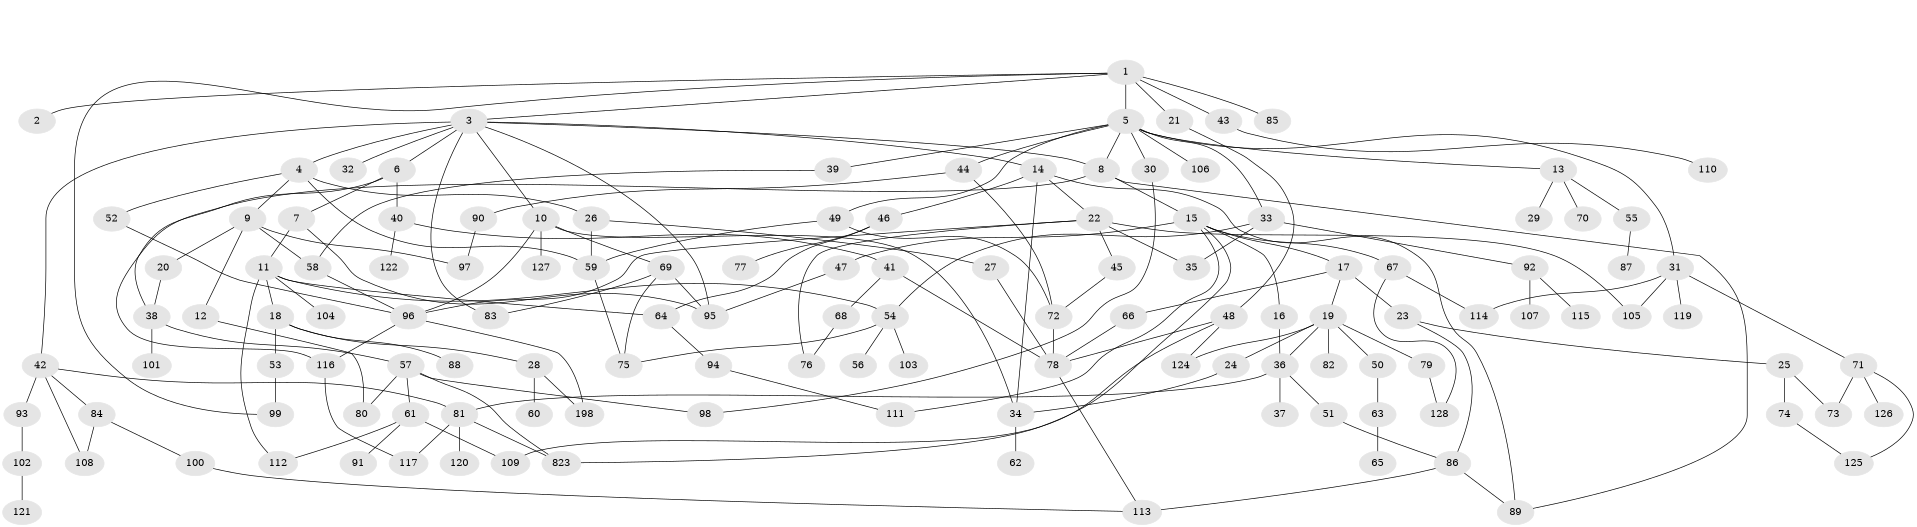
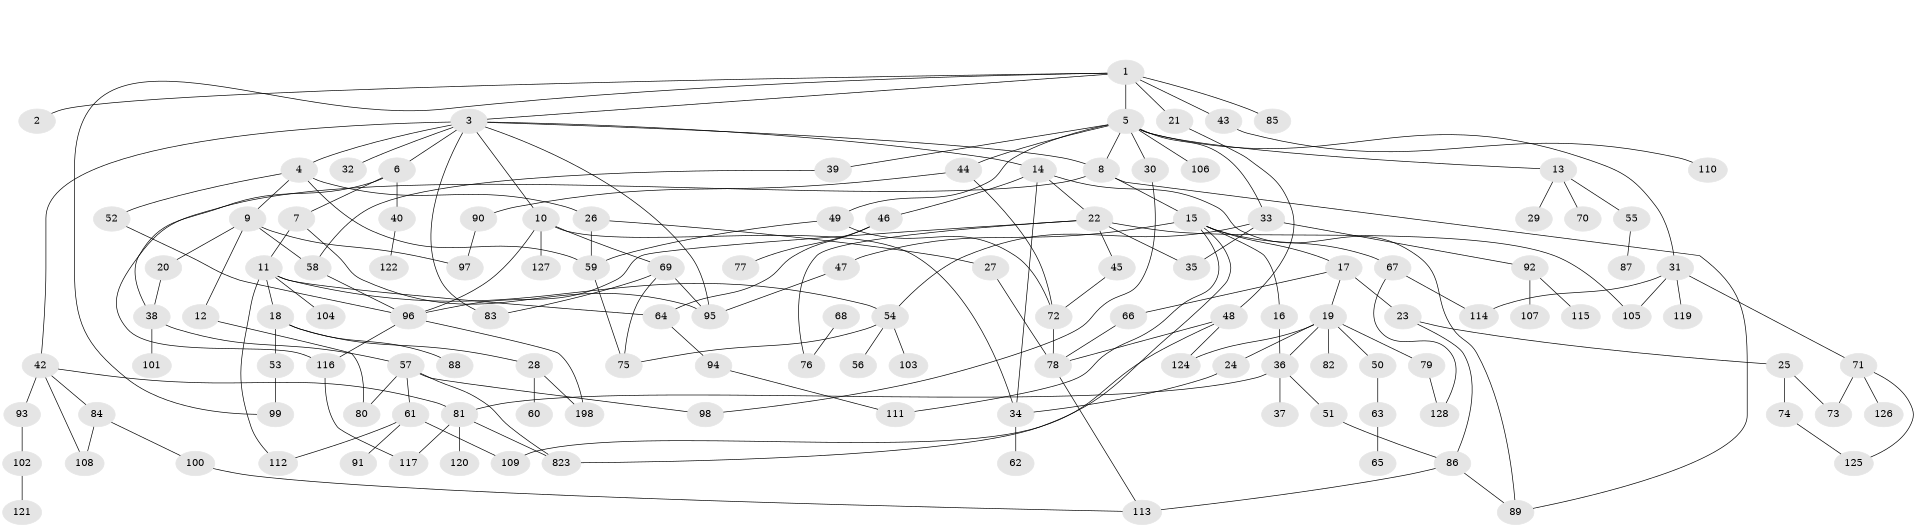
  graph {
    node [color=gray90 style=filled]
    1
    2
    3
    5
    21
    43
    85
    99
    4
    6
    8
    10
    14
    32
    42
    83
    95
    13
    30
    31
    33
    39
    44
    49
    106
    48
    110
    9
    26
    52
    59
    7
    38
    40
    15
    89
    116
    34
    69
    96
    127
    22
    46
    81
    84
    93
    108
    12
    20
    58
    97
    27
    75
    29
    55
    70
    98
    105
    71
    114
    119
    54
    35
    92
    72
    90
    11
    57
    101
-   41
    122
    18
    64
    104
    112
    16
    17
    47
    67
    111
    n81 [label=823]
    117
    80
    62
    n85 [label=198]
    28
    53
    88
    56
    103
    94
    87
    45
    76
    77
    36
    19
    23
    66
    128
    37
    51
    24
    50
    79
    82
    124
    25
    86
    78
    60
    63
    109
    73
    74
    113
    125
    126
    107
    115
    120
    61
    68
    100
    102
    65
    91
    121
    1 -- 2
    1 -- 3
    1 -- 5
    1 -- 21
    1 -- 43
    1 -- 85
    1 -- 99
    3 -- 4
    3 -- 6
    3 -- 8
    3 -- 10
    3 -- 14
    3 -- 32
    3 -- 42
    3 -- 83
    3 -- 95
    5 -- 8
    5 -- 13
    5 -- 30
    5 -- 31
    5 -- 33
    5 -- 39
    5 -- 44
    5 -- 49
    5 -- 106
    21 -- 48
    43 -- 110
    4 -- 9
    4 -- 26
    4 -- 52
    4 -- 59
    6 -- 7
    6 -- 38
    6 -- 40
    8 -- 15
    8 -- 89
    8 -- 116
    10 -- 34
    10 -- 69
    10 -- 96
    10 -- 127
    14 -- 89
    14 -- 34
    14 -- 22
    14 -- 46
    42 -- 81
    42 -- 84
    42 -- 93
    42 -- 108
    13 -- 29
    13 -- 55
    13 -- 70
    30 -- 98
    31 -- 105
    31 -- 71
    31 -- 114
    31 -- 119
    33 -- 54
    33 -- 35
    33 -- 92
    39 -- 58
    44 -- 72
    44 -- 90
    49 -- 59
    49 -- 72
    48 -- 124
    48 -- 78
    48 -- 109
    9 -- 12
    9 -- 20
    9 -- 58
    9 -- 97
    26 -- 59
    26 -- 27
    52 -- 96
    59 -- 75
    7 -- 95
    7 -- 11
    38 -- 57
    38 -- 101
-   40 -- 41
    40 -- 122
    15 -- 16
    15 -- 17
    15 -- 47
    15 -- 67
    15 -- 111
    15 -- n81
    116 -- 117
    34 -- 62
    69 -- 83
    69 -- 95
    69 -- 75
    96 -- 116
    96 -- n85
    22 -- 96
    22 -- 105
    22 -- 35
    22 -- 45
    22 -- 76
    46 -- 64
    46 -- 77
    81 -- n81
    81 -- 117
    81 -- 120
    84 -- 108
    84 -- 100
    93 -- 102
    12 -- 80
    20 -- 38
    58 -- 96
    27 -- 78
    55 -- 87
    71 -- 73
    71 -- 125
    71 -- 126
    54 -- 75
    54 -- 56
    54 -- 103
    92 -- 107
    92 -- 115
    72 -- 78
    90 -- 97
    11 -- 54
    11 -- 18
    11 -- 64
    11 -- 104
    11 -- 112
    57 -- 98
    57 -- n81
    57 -- 80
    57 -- 61
-   41 -- 78
-   41 -- 68
    18 -- 28
    18 -- 53
    18 -- 88
    64 -- 94
    16 -- 36
    17 -- 19
    17 -- 23
    17 -- 66
    47 -- 95
    67 -- 114
    67 -- 128
    28 -- n85
    28 -- 60
    53 -- 99
    94 -- 111
    45 -- 72
    36 -- 81
    36 -- 37
    36 -- 51
    19 -- 36
    19 -- 24
    19 -- 50
    19 -- 79
    19 -- 82
    19 -- 124
    23 -- 25
    23 -- 86
    66 -- 78
    51 -- 86
    24 -- 34
    50 -- 63
    79 -- 128
    25 -- 73
    25 -- 74
    86 -- 89
    86 -- 113
    78 -- 113
    63 -- 65
    74 -- 125
    61 -- 112
    61 -- 109
    61 -- 91
    68 -- 76
    100 -- 113
    102 -- 121
  }
